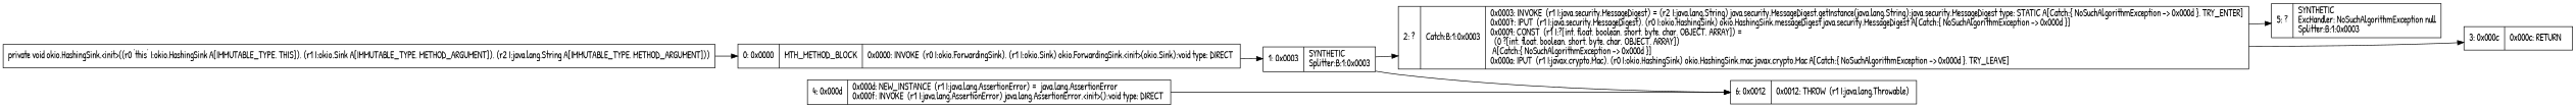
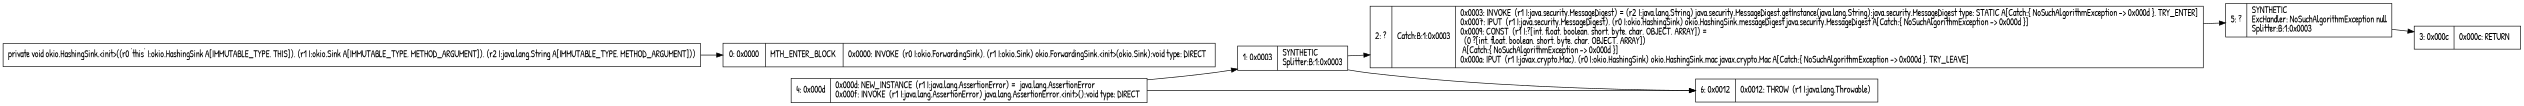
  digraph {
    fontname="Patrick Hand"
    rankdir=LR
    node [fontname="Patrick Hand" shape=record]
    edge [fontname="Patrick Hand"]
-   n1 [label="{0\:\ 0x0000|MTH_METHOD_BLOCK\l|0x0000: INVOKE  (r0 I:okio.ForwardingSink), (r1 I:okio.Sink) okio.ForwardingSink.\<init\>(okio.Sink):void type: DIRECT \l}"]
+   n1 [label="{0\:\ 0x0000|MTH_ENTER_BLOCK\l|0x0000: INVOKE  (r0 I:okio.ForwardingSink), (r1 I:okio.Sink) okio.ForwardingSink.\<init\>(okio.Sink):void type: DIRECT \l}"]
    n2 [label="{1\:\ 0x0003|SYNTHETIC\lSplitter:B:1:0x0003\l}"]
    n3 [label="{2\:\ ?|Catch:B:1:0x0003\l|0x0003: INVOKE  (r1 I:java.security.MessageDigest) = (r2 I:java.lang.String) java.security.MessageDigest.getInstance(java.lang.String):java.security.MessageDigest type: STATIC A[Catch:\{ NoSuchAlgorithmException \-\> 0x000d \}, TRY_ENTER]\l0x0007: IPUT  (r1 I:java.security.MessageDigest), (r0 I:okio.HashingSink) okio.HashingSink.messageDigest java.security.MessageDigest A[Catch:\{ NoSuchAlgorithmException \-\> 0x000d \}]\l0x0009: CONST  (r1 I:?[int, float, boolean, short, byte, char, OBJECT, ARRAY]) = \l  (0 ?[int, float, boolean, short, byte, char, OBJECT, ARRAY])\l A[Catch:\{ NoSuchAlgorithmException \-\> 0x000d \}]\l0x000a: IPUT  (r1 I:javax.crypto.Mac), (r0 I:okio.HashingSink) okio.HashingSink.mac javax.crypto.Mac A[Catch:\{ NoSuchAlgorithmException \-\> 0x000d \}, TRY_LEAVE]\l}"]
    n4 [label="{6\:\ 0x0012|0x0012: THROW  (r1 I:java.lang.Throwable) \l}"]
    n5 [label="{5\:\ ?|SYNTHETIC\lExcHandler: NoSuchAlgorithmException null\lSplitter:B:1:0x0003\l}"]
    n6 [label="{3\:\ 0x000c|0x000c: RETURN   \l}"]
    n7 [label="{4\:\ 0x000d|0x000d: NEW_INSTANCE  (r1 I:java.lang.AssertionError) =  java.lang.AssertionError \l0x000f: INVOKE  (r1 I:java.lang.AssertionError) java.lang.AssertionError.\<init\>():void type: DIRECT \l}"]
    n8 [label="{private void okio.HashingSink.\<init\>((r0 'this' I:okio.HashingSink A[IMMUTABLE_TYPE, THIS]), (r1 I:okio.Sink A[IMMUTABLE_TYPE, METHOD_ARGUMENT]), (r2 I:java.lang.String A[IMMUTABLE_TYPE, METHOD_ARGUMENT])) }"]
-   n1 -> n2
+   n7 -> n2
    n2 -> n3
    n2 -> n4
    n3 -> n5
-   n3 -> n6
+   n5 -> n6
    n7 -> n4
    n8 -> n1
  }
